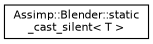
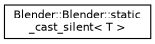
  digraph {
    rankdir=LR
-   n1 [color=black fillcolor=white fontname=Helvetica fontsize=10 height=0.2 label="Assimp::Blender::static\l_cast_silent\< T \>" shape=record style=filled width=0.4]
+   n1 [color=black fillcolor=white fontname=Helvetica fontsize=10 height=0.2 label="Blender::Blender::static\l_cast_silent\< T \>" shape=record style=filled width=0.4]
  }
